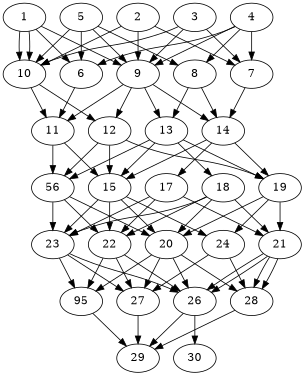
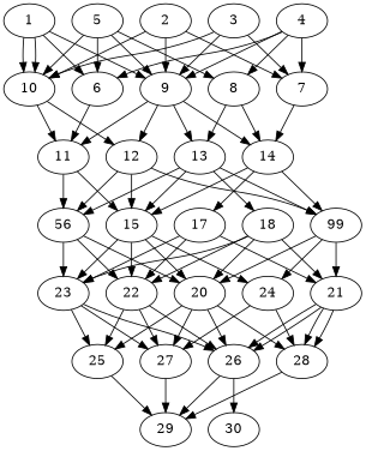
  digraph {
    node [alpha=0.13]
    1 [alpha=0.11 expect_size=17605632]
    6 [alpha=0.06 expect_size=51649536]
    9 [alpha=0.10 expect_size=13817856]
    10 [expect_size=48417792]
    11 [alpha=0.17 expect_size=50732032]
    14 [alpha=0.17 expect_size=35287040]
    13 [alpha=0.04 expect_size=40091648]
    12 [alpha=0.05 expect_size=30494720]
    15 [alpha=0.04 expect_size=39424000]
    n10 [alpha=0.15 expect_size=29137920 label=56]
-   19 [expect_size=25080832]
+   19 [expect_size=25080832 label=99]
    17 [expect_size=44398592]
    18 [alpha=0.17 expect_size=12485632]
    2 [alpha=0.04 expect_size=43436032]
    7 [alpha=0.06 expect_size=40081408]
    3 [alpha=0.18 expect_size=38569984]
    4 [alpha=0.02 expect_size=43651072]
    8 [alpha=0.05 expect_size=37159936]
    5 [alpha=0.16 expect_size=9070592]
    20 [alpha=0.02 expect_size=48738304]
    22 [alpha=0.06 expect_size=24107008]
    23 [alpha=0.10 expect_size=36857856]
    24 [alpha=0.11 expect_size=45788160]
    21 [alpha=0.16 expect_size=32135168]
-   25 [expect_size=37582848 label=95]
+   25 [expect_size=37582848]
    26 [alpha=0.15 expect_size=47225856]
    27 [alpha=0.11 expect_size=34889728]
    28 [alpha=0.01 expect_size=17296384]
    29 [alpha=0.15 expect_size=10158080]
    30 [alpha=0.07 expect_size=41539584]
    1 -> 6
    1 -> 9
    1 -> 10
    1 -> 10
    6 -> 11
    9 -> 11
    9 -> 14
    9 -> 13
    9 -> 12
    10 -> 11
    10 -> 12
    11 -> 15
    11 -> n10
    14 -> 15
    14 -> 19
    14 -> 17
    13 -> 15
    13 -> n10
    13 -> 19
    13 -> 18
    12 -> 15
    12 -> n10
    12 -> 19
    15 -> 20
    15 -> 22
    15 -> 23
    15 -> 24
    n10 -> 20
    n10 -> 22
    n10 -> 23
    19 -> 20
    19 -> 24
    19 -> 21
    17 -> 22
    17 -> 23
    17 -> 21
    18 -> 20
    18 -> 22
    18 -> 23
    18 -> 21
    2 -> 9
    2 -> 10
    2 -> 7
    7 -> 14
    3 -> 9
    3 -> 10
    3 -> 7
    4 -> 6
    4 -> 9
    4 -> 7
    4 -> 8
    8 -> 14
    8 -> 13
    5 -> 6
    5 -> 9
    5 -> 10
    5 -> 8
    20 -> 25
    20 -> 26
    20 -> 27
    20 -> 28
    22 -> 25
    22 -> 26
    22 -> 27
    23 -> 25
    23 -> 26
    23 -> 27
    24 -> 27
    24 -> 28
    21 -> 26
    21 -> 26
    21 -> 28
    21 -> 28
    25 -> 29
    26 -> 29
    26 -> 30
    27 -> 29
    28 -> 29
  }
